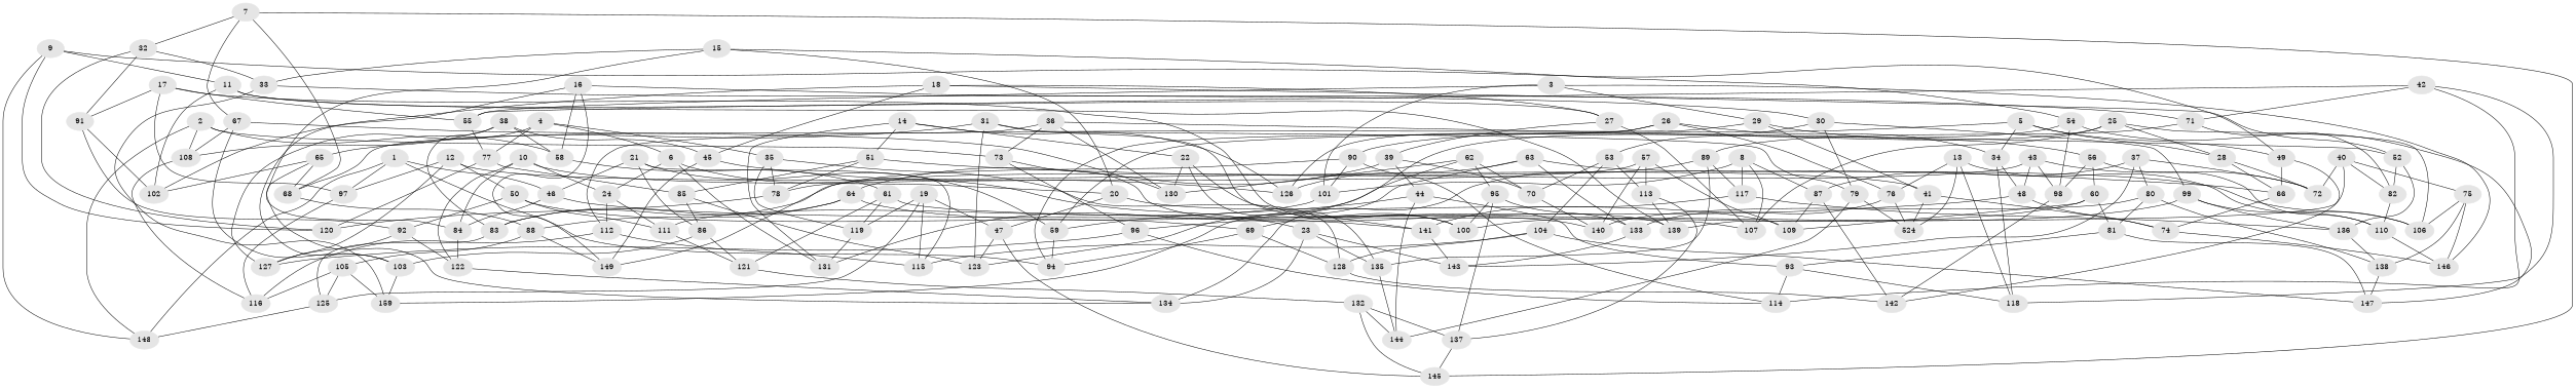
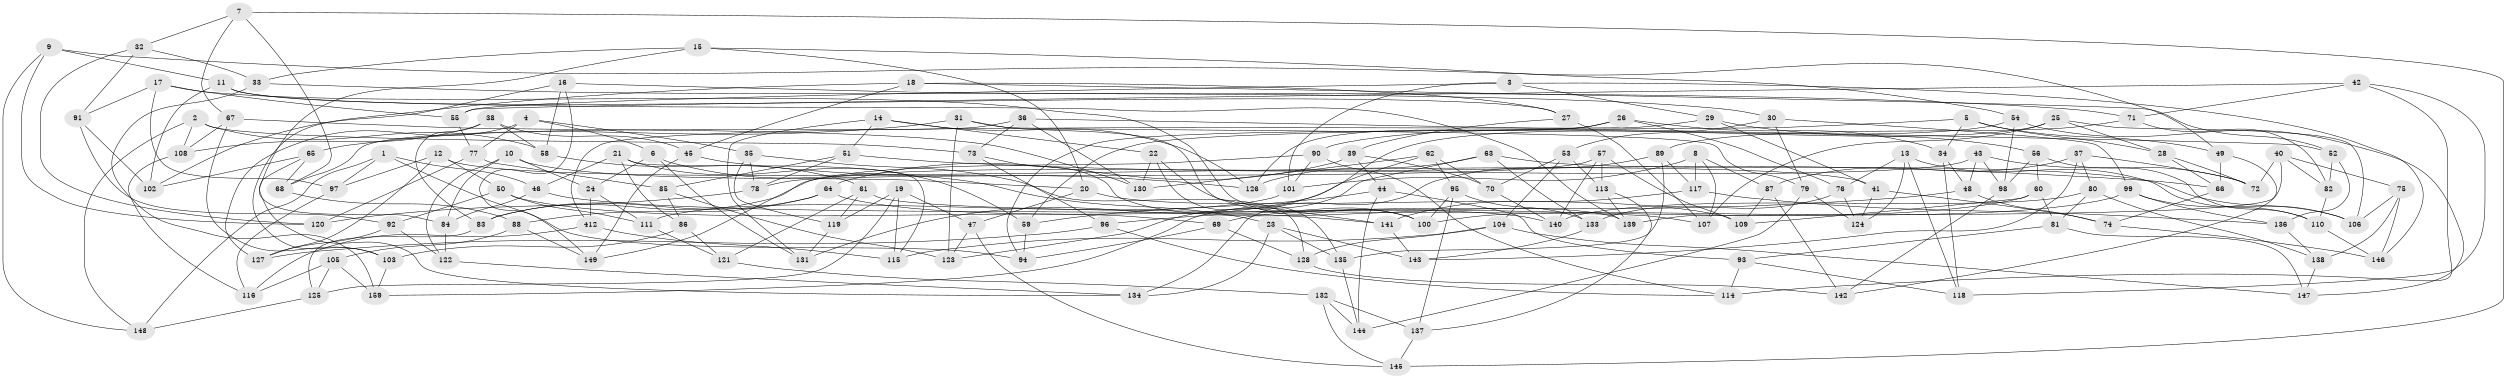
  graph {
    node [color=gray90 style=filled]
    1
    46
    94
    97
    148
    84
    141
    116
    2
    58
    73
    108
    61
    139
    96
    3
    29
    55
    101
    146
    41
-   112
+   112 [label=412]
    56
    77
    111
    4
    6
    35
    127
    23
    24
    131
    119
    78
    128
    120
    85
    5
    28
    34
    49
    59
    66
    72
    118
    48
    142
    135
    134
    143
    7
    32
    67
    68
    145
    33
    91
    103
    130
    88
    8
    87
    107
    117
    109
    136
    9
    11
    27
    102
    10
    20
    122
    47
    39
    12
    50
-   124 [label=524]
+   124
    74
    69
    92
    13
    76
    110
    133
    14
    22
    51
    126
    100
    15
    54
    71
    n94 [label=159]
    98
    90
    147
    16
    30
    149
    53
    79
    99
    17
    18
    45
    52
    82
    19
    115
    125
    123
    21
    86
    121
    144
    25
    106
    26
    44
    64
    70
    60
    104
    113
    31
    65
    89
    36
    37
    80
    140
    81
    138
    38
    83
    93
    40
    75
    42
    114
    43
    137
    57
    132
    62
    95
    63
    105
    1 -- 46
    1 -- 94
    1 -- 97
    1 -- 148
    46 -- 84
    46 -- 141
    97 -- 116
    84 -- 122
    141 -- 143
    2 -- 148
    2 -- 58
    2 -- 73
    2 -- 108
    58 -- 61
    73 -- 139
    73 -- 96
    108 -- 116
    61 -- 119
    61 -- 107
    61 -- 121
    96 -- 127
    96 -- 114
    3 -- 29
    3 -- 55
    3 -- 101
    3 -- 146
    29 -- 41
    29 -- 112
    29 -- 56
    55 -- 77
    101 -- 111
    41 -- 124
    41 -- 74
    112 -- 116
    112 -- 115
    56 -- 110
    56 -- 98
    56 -- 60
    77 -- 120
    77 -- 85
    111 -- 121
    4 -- 77
    4 -- 6
    4 -- 35
    4 -- 127
    6 -- 23
    6 -- 24
    6 -- 131
    35 -- 119
    35 -- 78
    35 -- 128
    23 -- 135
    23 -- 134
    23 -- 143
    24 -- 112
    24 -- 111
    119 -- 131
    78 -- 120
    128 -- 142
    85 -- 123
    85 -- 86
    5 -- 28
    5 -- 34
    5 -- 49
    5 -- 59
    28 -- 66
    28 -- 72
    34 -- 118
    34 -- 48
    49 -- 66
    49 -- 142
    59 -- 94
    66 -- 74
    48 -- 96
    48 -- 74
    135 -- 144
    7 -- 32
    7 -- 67
    7 -- 68
    7 -- 145
    32 -- 120
    32 -- 33
    32 -- 91
    67 -- 108
    67 -- 103
    67 -- 130
    68 -- 88
    33 -- 71
    33 -- n94
    91 -- 102
    91 -- 92
    103 -- n94
    88 -- 149
    88 -- 105
    8 -- 101
    8 -- 87
    8 -- 107
    8 -- 117
    87 -- 142
    87 -- 109
    117 -- 141
    117 -- 136
    136 -- 138
    9 -- 148
    9 -- 120
    9 -- 49
    9 -- 11
    11 -- 139
    11 -- 27
    11 -- 102
    27 -- 107
    27 -- 39
    10 -- 84
    10 -- 24
    10 -- 20
    10 -- 122
    20 -- 109
    20 -- 47
    122 -- 134
    47 -- 145
    47 -- 123
    39 -- 44
    39 -- 64
    39 -- 70
    12 -- 97
    12 -- 41
    12 -- 127
    12 -- 50
    50 -- 111
    50 -- 69
    50 -- 92
    74 -- 146
    69 -- 94
    69 -- 128
    92 -- 127
    92 -- 122
    13 -- 118
    13 -- 124
    13 -- 76
    13 -- 110
    76 -- 124
    76 -- 133
    110 -- 146
    133 -- 143
    14 -- 131
    14 -- 22
    14 -- 51
    14 -- 126
    22 -- 135
    22 -- 130
    22 -- 100
    51 -- 78
    51 -- 85
    51 -- 66
    15 -- 84
    15 -- 33
    15 -- 20
    15 -- 54
    54 -- 98
    54 -- 90
    54 -- 147
    71 -- 82
    71 -- 89
    98 -- 142
    90 -- 101
    90 -- 149
    90 -- 114
    16 -- 58
    16 -- 103
    16 -- 30
    16 -- 149
    30 -- 53
    30 -- 79
    30 -- 99
    53 -- 70
    53 -- 104
    53 -- 113
    79 -- 124
    79 -- 144
    99 -- 136
    99 -- 100
    99 -- 106
    17 -- 97
    17 -- 55
    17 -- 91
    17 -- 100
    18 -- 27
    18 -- 102
    18 -- 45
    18 -- 52
    45 -- 126
    45 -- 149
    52 -- 136
    52 -- 82
    82 -- 110
    19 -- 119
    19 -- 47
    19 -- 115
    19 -- 125
    125 -- 148
    21 -- 46
    21 -- 59
    21 -- 115
    21 -- 86
    86 -- 103
    86 -- 121
    121 -- 132
    25 -- 28
    25 -- 107
    25 -- 123
    25 -- 106
    26 -- 94
    26 -- 34
    26 -- 76
    26 -- 126
    44 -- 59
    44 -- 144
    44 -- 93
    64 -- 88
    64 -- 140
    64 -- 83
    70 -- 140
    60 -- 109
    60 -- 69
    60 -- 81
    104 -- 128
    104 -- 147
    104 -- 115
    113 -- 139
    113 -- 137
    31 -- 141
    31 -- 79
    31 -- 123
    31 -- 65
    65 -- 134
    65 -- 68
    65 -- 102
    89 -- 135
    89 -- 134
    89 -- 117
    36 -- 73
    36 -- 68
    36 -- 130
    36 -- 52
    37 -- 72
    37 -- 143
    37 -- 87
    37 -- 80
    80 -- 140
    80 -- 81
    80 -- 138
    81 -- 147
    81 -- 93
    138 -- 147
    38 -- 58
    38 -- 108
    38 -- 45
    38 -- 83
    83 -- 125
    93 -- 118
    93 -- 114
    40 -- 139
    40 -- 72
    40 -- 82
    40 -- 75
    75 -- 146
    75 -- 106
    75 -- 138
    42 -- 55
    42 -- 118
    42 -- 71
    42 -- 114
    43 -- 72
    43 -- 48
    43 -- 98
    43 -- 83
    137 -- 145
    57 -- 78
    57 -- 109
    57 -- 113
    57 -- 140
    132 -- 145
    132 -- 144
    132 -- 137
    62 -- 131
    62 -- 130
    62 -- 70
    62 -- 95
    95 -- 133
    95 -- 100
    95 -- 137
    63 -- 133
    63 -- 126
    63 -- n94
    63 -- 106
    105 -- 116
    105 -- n94
    105 -- 125
  }
